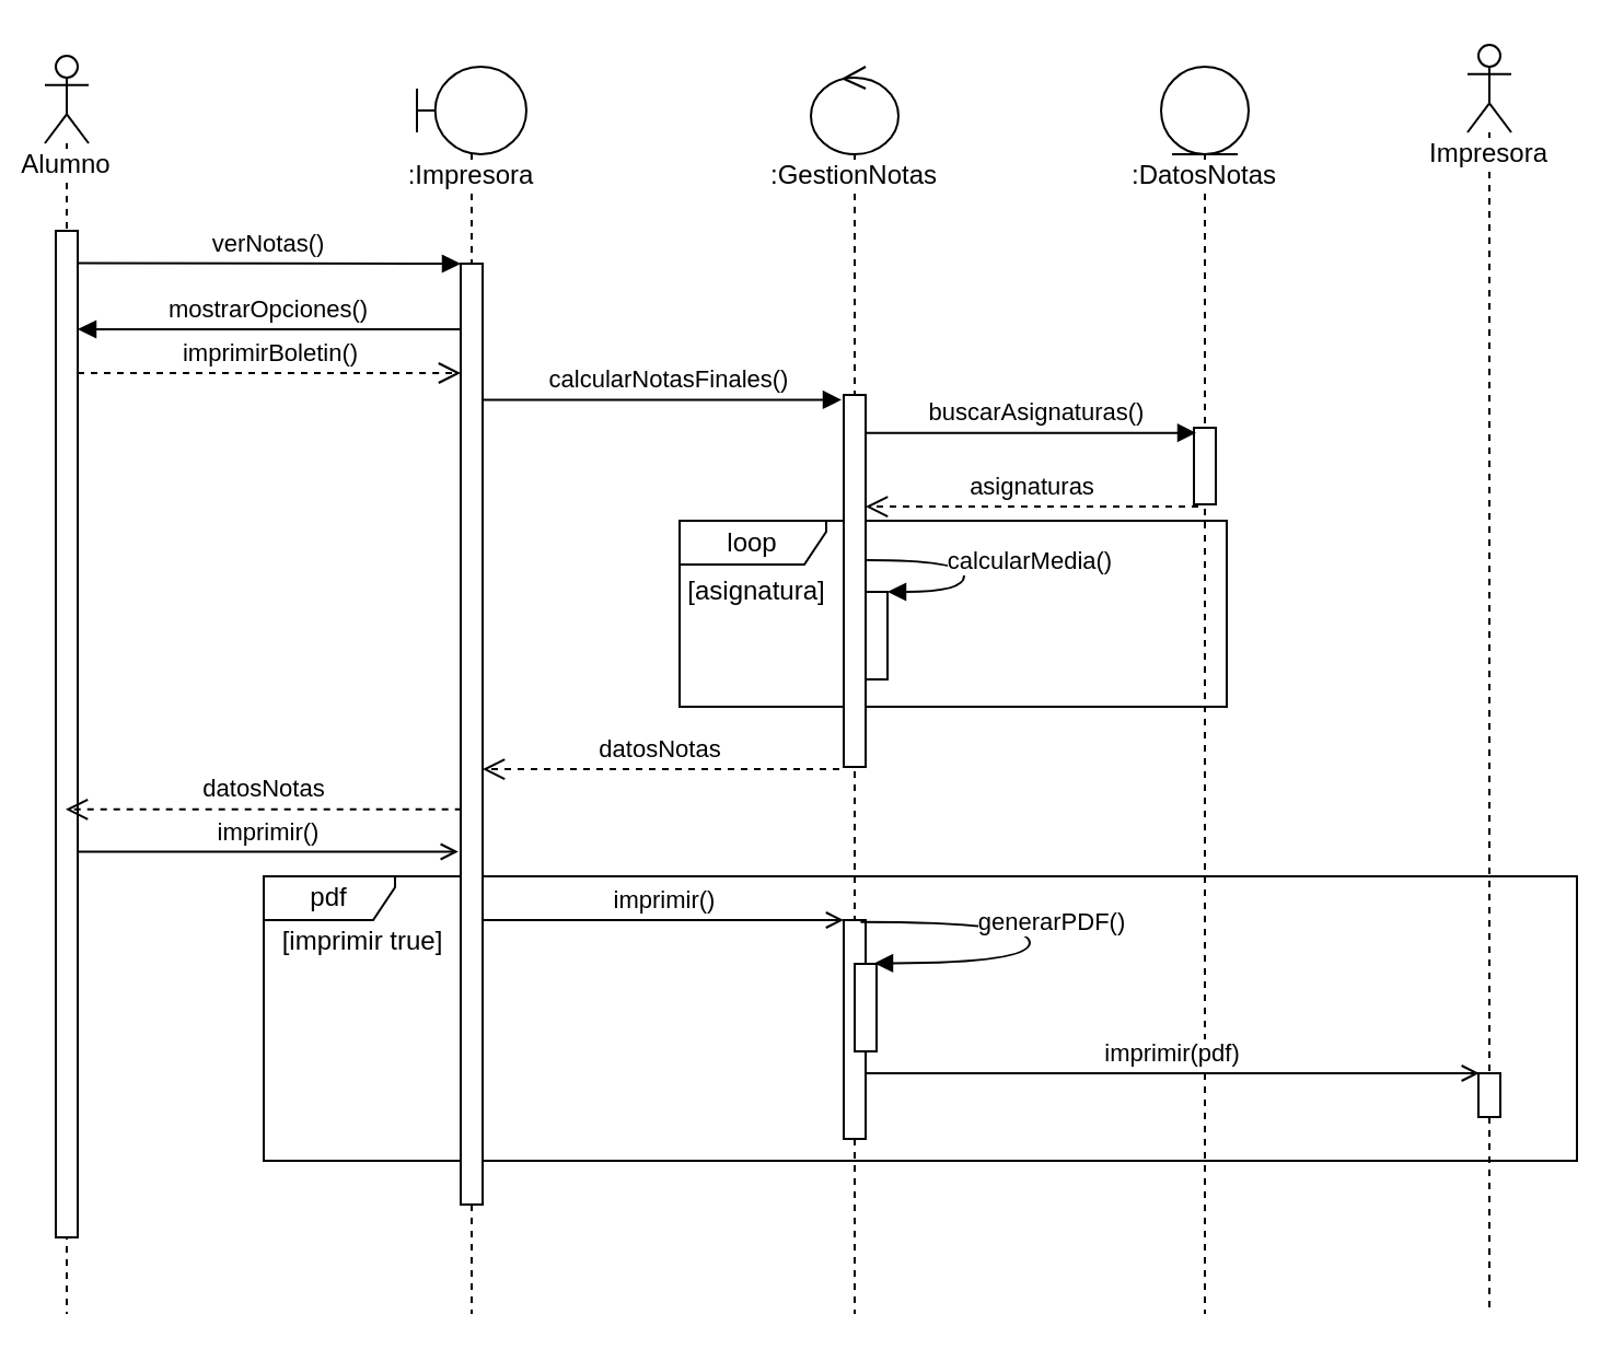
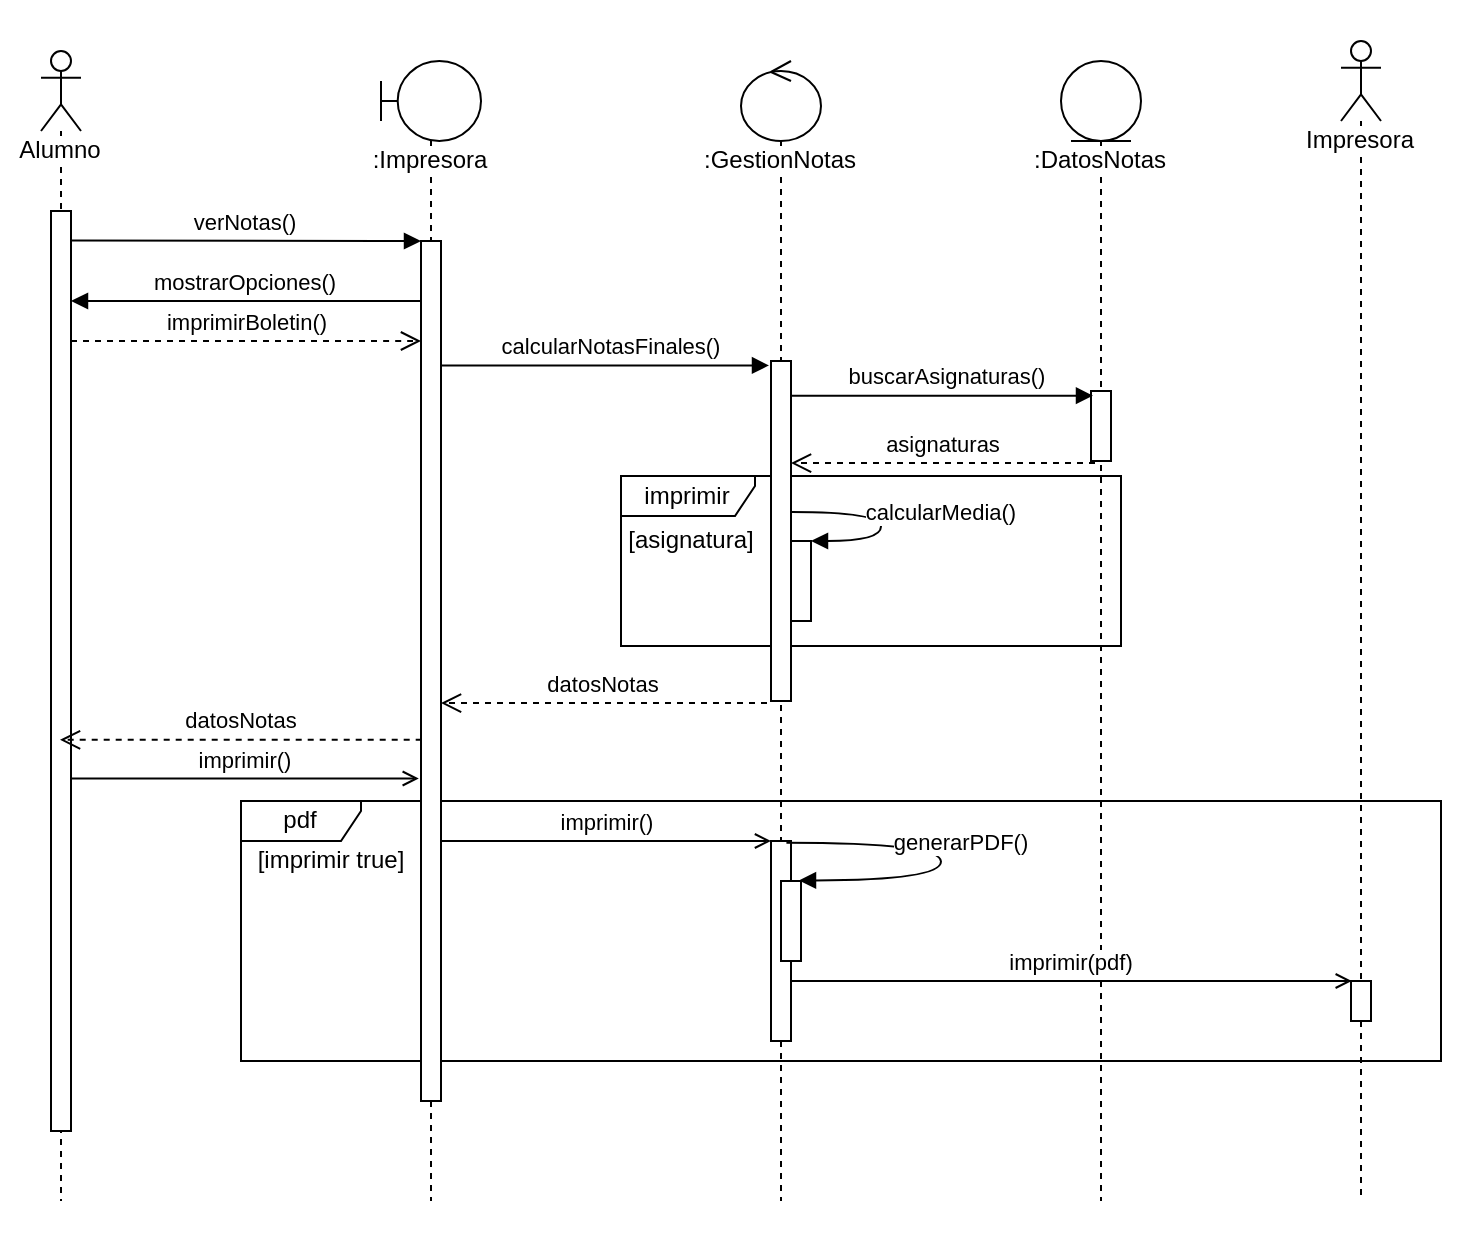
  <mxCell id="0" />
  <mxCell id="1" parent="0" />
  <mxCell id="2" value="pdf" style="shape=umlFrame;whiteSpace=wrap;html=1;width=60;height=20;" parent="1" vertex="1"><mxGeometry x="120" y="400" width="600" height="130" as="geometry" /></mxCell>
- <mxCell id="3" value="loop" style="shape=umlFrame;whiteSpace=wrap;html=1;width=67;height=20;" parent="1" vertex="1"><mxGeometry x="310" y="237.5" width="250" height="85" as="geometry" /></mxCell>
+ <mxCell id="3" value="imprimir" style="shape=umlFrame;whiteSpace=wrap;html=1;width=67;height=20;" parent="1" vertex="1"><mxGeometry x="310" y="237.5" width="250" height="85" as="geometry" /></mxCell>
  <mxCell id="4" value="Alumno" style="shape=umlLifeline;participant=umlActor;perimeter=lifelinePerimeter;whiteSpace=wrap;html=1;container=1;collapsible=0;recursiveResize=0;verticalAlign=top;spacingTop=36;labelBackgroundColor=#ffffff;outlineConnect=0;" parent="1" vertex="1"><mxGeometry x="20" y="25" width="20" height="575" as="geometry" /></mxCell>
  <mxCell id="5" value="" style="html=1;points=[];perimeter=orthogonalPerimeter;" parent="4" vertex="1"><mxGeometry x="5" y="80" width="10" height="460" as="geometry" /></mxCell>
  <mxCell id="6" value="Impresora" style="shape=umlLifeline;participant=umlActor;perimeter=lifelinePerimeter;whiteSpace=wrap;html=1;container=1;collapsible=0;recursiveResize=0;verticalAlign=top;spacingTop=36;labelBackgroundColor=#ffffff;outlineConnect=0;" parent="1" vertex="1"><mxGeometry x="670" y="20" width="20" height="580" as="geometry" /></mxCell>
  <mxCell id="7" value="" style="html=1;points=[];perimeter=orthogonalPerimeter;" parent="6" vertex="1"><mxGeometry x="5" y="470" width="10" height="20" as="geometry" /></mxCell>
  <mxCell id="8" value=":Impresora" style="shape=umlLifeline;participant=umlBoundary;perimeter=lifelinePerimeter;whiteSpace=wrap;html=1;container=1;collapsible=0;recursiveResize=0;verticalAlign=top;spacingTop=36;labelBackgroundColor=#ffffff;outlineConnect=0;" parent="1" vertex="1"><mxGeometry x="190" y="30" width="50" height="570" as="geometry" /></mxCell>
  <mxCell id="9" value="" style="html=1;points=[];perimeter=orthogonalPerimeter;" parent="8" vertex="1"><mxGeometry x="20" y="90" width="10" height="430" as="geometry" /></mxCell>
  <mxCell id="10" value=":GestionNotas" style="shape=umlLifeline;participant=umlControl;perimeter=lifelinePerimeter;whiteSpace=wrap;html=1;container=1;collapsible=0;recursiveResize=0;verticalAlign=top;spacingTop=36;labelBackgroundColor=#ffffff;outlineConnect=0;" parent="1" vertex="1"><mxGeometry x="370" y="30" width="40" height="570" as="geometry" /></mxCell>
  <mxCell id="11" value="" style="html=1;points=[];perimeter=orthogonalPerimeter;" parent="10" vertex="1"><mxGeometry x="15" y="150" width="10" height="170" as="geometry" /></mxCell>
  <mxCell id="12" value="" style="html=1;points=[];perimeter=orthogonalPerimeter;" parent="10" vertex="1"><mxGeometry x="25" y="240" width="10" height="40" as="geometry" /></mxCell>
  <mxCell id="13" value="calcularMedia()" style="html=1;verticalAlign=bottom;endArrow=block;exitX=1.029;exitY=0.444;exitDx=0;exitDy=0;exitPerimeter=0;edgeStyle=orthogonalEdgeStyle;curved=1;" parent="10" source="11" target="12" edge="1"><mxGeometry x="0.257" y="-30" width="80" relative="1" as="geometry"><mxPoint x="-96" y="231" as="sourcePoint" /><mxPoint x="-390" y="430" as="targetPoint" /><Array as="points"><mxPoint x="70" y="225" /><mxPoint x="70" y="240" /></Array><mxPoint x="30" y="25" as="offset" /></mxGeometry></mxCell>
  <mxCell id="14" value="" style="html=1;points=[];perimeter=orthogonalPerimeter;" parent="10" vertex="1"><mxGeometry x="15" y="390" width="10" height="100" as="geometry" /></mxCell>
  <mxCell id="15" value=":DatosNotas" style="shape=umlLifeline;participant=umlEntity;perimeter=lifelinePerimeter;whiteSpace=wrap;html=1;container=1;collapsible=0;recursiveResize=0;verticalAlign=top;spacingTop=36;labelBackgroundColor=#ffffff;outlineConnect=0;" parent="1" vertex="1"><mxGeometry x="530" y="30" width="40" height="570" as="geometry" /></mxCell>
  <mxCell id="16" value="" style="html=1;points=[];perimeter=orthogonalPerimeter;" parent="15" vertex="1"><mxGeometry x="15" y="165" width="10" height="35" as="geometry" /></mxCell>
  <mxCell id="17" value="verNotas()" style="html=1;verticalAlign=bottom;endArrow=block;exitX=1.006;exitY=0.032;exitDx=0;exitDy=0;exitPerimeter=0;" parent="1" source="5" target="9" edge="1"><mxGeometry width="80" relative="1" as="geometry"><mxPoint x="-100" y="460" as="sourcePoint" /><mxPoint x="85" y="118" as="targetPoint" /><Array as="points"><mxPoint x="200" y="120" /></Array></mxGeometry></mxCell>
  <mxCell id="18" value="mostrarOpciones()" style="html=1;verticalAlign=bottom;endArrow=block;" parent="1" source="9" target="5" edge="1"><mxGeometry width="80" relative="1" as="geometry"><mxPoint x="-100" y="460" as="sourcePoint" /><mxPoint x="-20" y="460" as="targetPoint" /><Array as="points"><mxPoint x="210" y="150" /></Array></mxGeometry></mxCell>
  <mxCell id="19" value="imprimirBoletin()" style="html=1;verticalAlign=bottom;endArrow=open;dashed=1;endSize=8;" parent="1" source="5" target="9" edge="1"><mxGeometry relative="1" as="geometry"><mxPoint x="-20" y="460" as="sourcePoint" /><mxPoint x="-100" y="460" as="targetPoint" /><Array as="points"><mxPoint x="200" y="170" /></Array></mxGeometry></mxCell>
  <mxCell id="20" value="calcularNotasFinales()" style="html=1;verticalAlign=bottom;endArrow=block;entryX=-0.1;entryY=0.013;entryDx=0;entryDy=0;entryPerimeter=0;" parent="1" source="9" target="11" edge="1"><mxGeometry x="0.035" width="80" relative="1" as="geometry"><mxPoint x="-100" y="460" as="sourcePoint" /><mxPoint x="-20" y="460" as="targetPoint" /><mxPoint as="offset" /></mxGeometry></mxCell>
  <mxCell id="21" value="buscarAsignaturas()" style="html=1;verticalAlign=bottom;endArrow=block;entryX=0.1;entryY=0.067;entryDx=0;entryDy=0;entryPerimeter=0;" parent="1" source="11" target="16" edge="1"><mxGeometry x="0.035" width="80" relative="1" as="geometry"><mxPoint x="270" y="200" as="sourcePoint" /><mxPoint x="444" y="200" as="targetPoint" /><mxPoint as="offset" /></mxGeometry></mxCell>
  <mxCell id="22" value="asignaturas" style="html=1;verticalAlign=bottom;endArrow=open;dashed=1;endSize=8;exitX=0.2;exitY=1.029;exitDx=0;exitDy=0;exitPerimeter=0;" parent="1" source="16" target="11" edge="1"><mxGeometry relative="1" as="geometry"><mxPoint x="-20" y="460" as="sourcePoint" /><mxPoint x="-100" y="460" as="targetPoint" /></mxGeometry></mxCell>
  <mxCell id="23" value="[asignatura]" style="text;html=1;align=center;verticalAlign=middle;resizable=0;points=[];autosize=1;" parent="1" vertex="1"><mxGeometry x="305" y="260" width="80" height="20" as="geometry" /></mxCell>
  <mxCell id="24" value="datosNotas" style="html=1;verticalAlign=bottom;endArrow=open;dashed=1;endSize=8;exitX=-0.2;exitY=1.006;exitDx=0;exitDy=0;exitPerimeter=0;" parent="1" source="11" target="9" edge="1"><mxGeometry relative="1" as="geometry"><mxPoint x="-20" y="460" as="sourcePoint" /><mxPoint x="-100" y="460" as="targetPoint" /></mxGeometry></mxCell>
  <mxCell id="25" value="datosNotas" style="html=1;verticalAlign=bottom;endArrow=open;dashed=1;endSize=8;exitX=0.035;exitY=0.58;exitDx=0;exitDy=0;exitPerimeter=0;" parent="1" source="9" target="4" edge="1"><mxGeometry relative="1" as="geometry"><mxPoint x="83" y="361.02" as="sourcePoint" /><mxPoint x="-90" y="361.02" as="targetPoint" /></mxGeometry></mxCell>
  <mxCell id="26" value="imprimir()" style="html=1;verticalAlign=bottom;endArrow=open;endFill=0;entryX=-0.11;entryY=0.625;entryDx=0;entryDy=0;entryPerimeter=0;" parent="1" source="5" target="9" edge="1"><mxGeometry width="80" relative="1" as="geometry"><mxPoint x="-100" y="510" as="sourcePoint" /><mxPoint x="-20" y="510" as="targetPoint" /></mxGeometry></mxCell>
  <mxCell id="27" value="[imprimir true]" style="text;html=1;align=center;verticalAlign=middle;resizable=0;points=[];autosize=1;" parent="1" vertex="1"><mxGeometry x="120" y="420" width="90" height="20" as="geometry" /></mxCell>
  <mxCell id="28" value="imprimir()" style="html=1;verticalAlign=bottom;endArrow=open;endFill=0;" parent="1" source="9" edge="1"><mxGeometry width="80" relative="1" as="geometry"><mxPoint x="211.82" y="420" as="sourcePoint" /><mxPoint x="385" y="420" as="targetPoint" /></mxGeometry></mxCell>
  <mxCell id="29" value="imprimir(pdf)" style="html=1;verticalAlign=bottom;endArrow=open;entryX=0.04;entryY=0;entryDx=0;entryDy=0;entryPerimeter=0;endFill=0;" parent="1" source="14" target="7" edge="1"><mxGeometry width="80" relative="1" as="geometry"><mxPoint x="505" y="430" as="sourcePoint" /><mxPoint x="670" y="430" as="targetPoint" /></mxGeometry></mxCell>
  <mxCell id="30" value="" style="html=1;points=[];perimeter=orthogonalPerimeter;" parent="1" vertex="1"><mxGeometry x="390" y="440" width="10" height="40" as="geometry" /></mxCell>
  <mxCell id="31" value="generarPDF()" style="html=1;verticalAlign=bottom;endArrow=block;edgeStyle=orthogonalEdgeStyle;curved=1;exitX=0.771;exitY=0.009;exitDx=0;exitDy=0;exitPerimeter=0;entryX=0.9;entryY=-0.007;entryDx=0;entryDy=0;entryPerimeter=0;" parent="1" source="14" target="30" edge="1"><mxGeometry x="-0.075" y="-13" width="80" relative="1" as="geometry"><mxPoint x="400" y="620" as="sourcePoint" /><mxPoint x="480" y="620" as="targetPoint" /><Array as="points"><mxPoint x="470" y="421" /><mxPoint x="470" y="440" /></Array><mxPoint x="23" y="9" as="offset" /></mxGeometry></mxCell>
